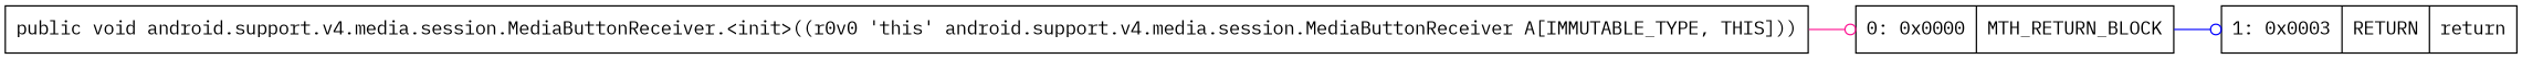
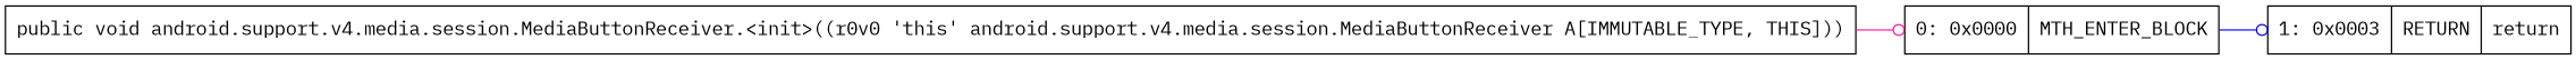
  digraph {
    rankdir=LR
    fontname="IBM Plex Mono"
    node [shape=record fontname="IBM Plex Mono"]
    edge [arrowhead=odot fontname="IBM Plex Mono"]
-   n1 [label="{0\:\ 0x0000|MTH_RETURN_BLOCK\l}"]
+   n1 [label="{0\:\ 0x0000|MTH_ENTER_BLOCK\l}"]
    n2 [label="{1\:\ 0x0003|RETURN\l|return\l}"]
    n3 [label="{public void android.support.v4.media.session.MediaButtonReceiver.\<init\>((r0v0 'this' android.support.v4.media.session.MediaButtonReceiver A[IMMUTABLE_TYPE, THIS])) }"]
    n1 -> n2 [color=blue]
    n3 -> n1 [color=deeppink]
  }
